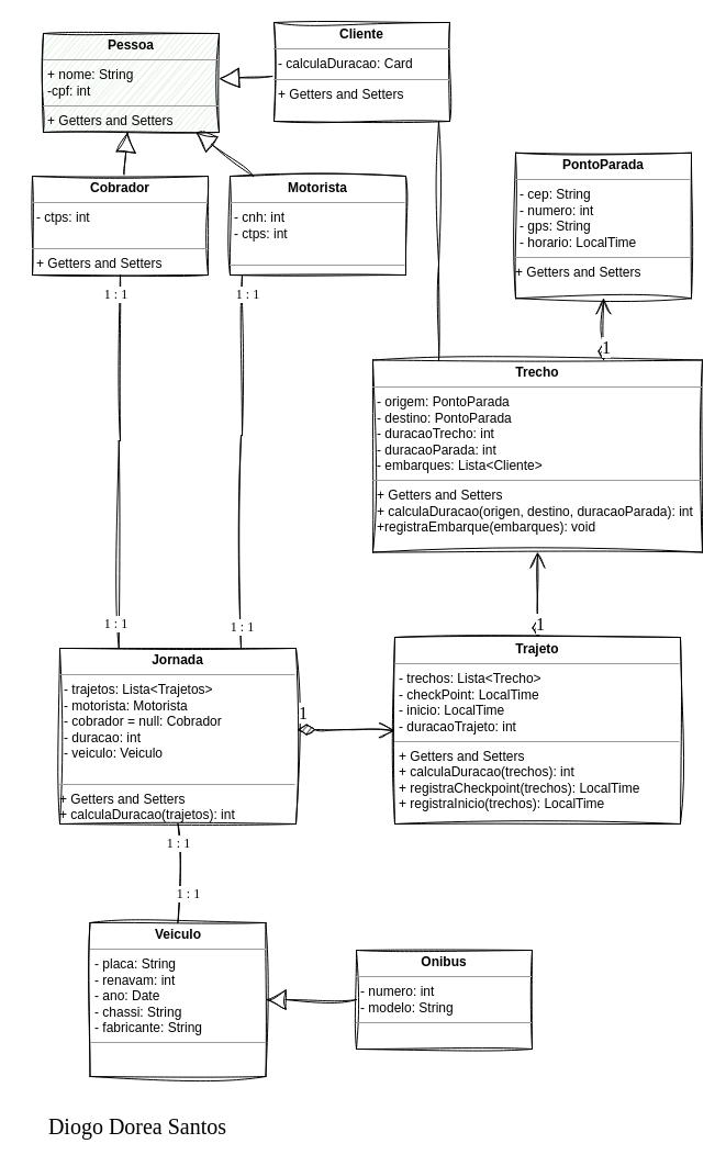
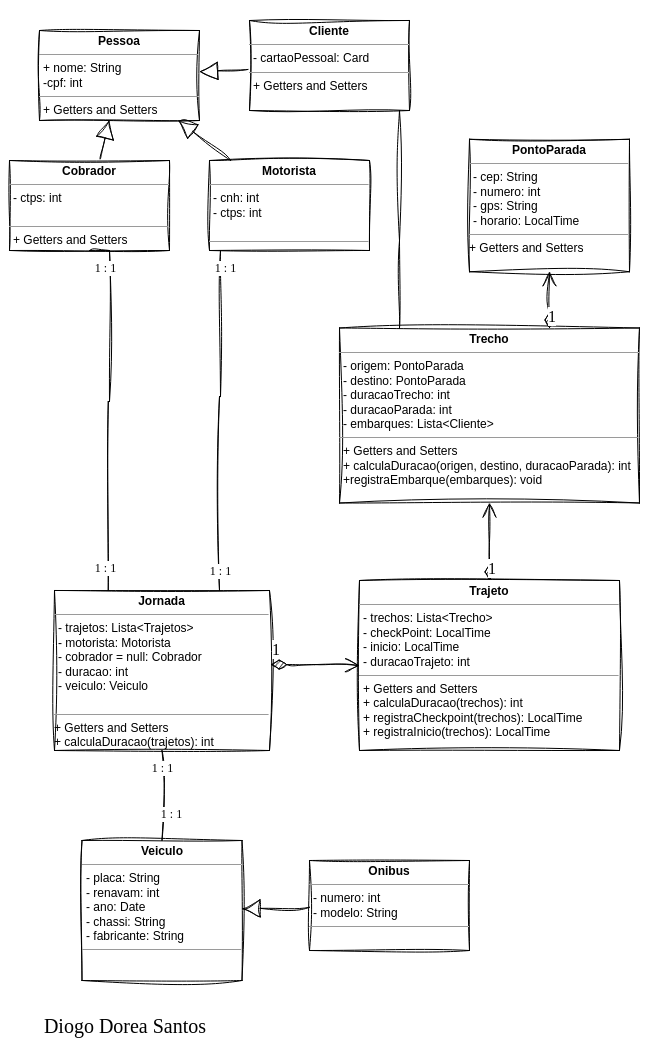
  <mxCell id="0" />
  <mxCell id="1" parent="0" />
  <mxCell id="2" value="" style="endArrow=block;endSize=16;endFill=0;html=1;rounded=0;sketch=1;hachureGap=4;jiggle=2;curveFitting=1;fontFamily=Architects Daughter;fontSource=https%3A%2F%2Ffonts.googleapis.com%2Fcss%3Ffamily%3DArchitects%2BDaughter;fontSize=16;" parent="1" source="7" target="5" edge="1"><mxGeometry width="160" relative="1" as="geometry"><mxPoint x="739" y="800" as="sourcePoint" /><mxPoint x="899" y="800" as="targetPoint" /></mxGeometry></mxCell>
  <mxCell id="3" value="" style="endArrow=block;endSize=16;endFill=0;html=1;rounded=0;sketch=1;hachureGap=4;jiggle=2;curveFitting=1;fontFamily=Architects Daughter;fontSource=https%3A%2F%2Ffonts.googleapis.com%2Fcss%3Ffamily%3DArchitects%2BDaughter;fontSize=16;" parent="1" source="8" target="5" edge="1"><mxGeometry width="160" relative="1" as="geometry"><mxPoint x="229" y="590" as="sourcePoint" /><mxPoint x="380" y="548" as="targetPoint" /></mxGeometry></mxCell>
  <mxCell id="4" value="" style="endArrow=block;endSize=16;endFill=0;html=1;rounded=0;sketch=1;hachureGap=4;jiggle=2;curveFitting=1;fontFamily=Architects Daughter;fontSource=https%3A%2F%2Ffonts.googleapis.com%2Fcss%3Ffamily%3DArchitects%2BDaughter;fontSize=16;" parent="1" source="6" target="5" edge="1"><mxGeometry width="160" relative="1" as="geometry"><mxPoint x="289" y="630" as="sourcePoint" /><mxPoint x="185" y="548" as="targetPoint" /></mxGeometry></mxCell>
- <mxCell id="5" value="&lt;p style=&quot;margin:0px;margin-top:4px;text-align:center;&quot;&gt;&lt;b&gt;Pessoa&lt;/b&gt;&lt;/p&gt;&lt;hr size=&quot;1&quot;&gt;&lt;p style=&quot;margin:0px;margin-left:4px;&quot;&gt;+ nome: String&lt;/p&gt;&lt;p style=&quot;margin:0px;margin-left:4px;&quot;&gt;-cpf: int&lt;/p&gt;&lt;hr size=&quot;1&quot;&gt;&lt;p style=&quot;margin:0px;margin-left:4px;&quot;&gt;+ Getters and Setters&lt;br&gt;&lt;/p&gt;" style="verticalAlign=top;align=left;overflow=fill;fontSize=12;fontFamily=Helvetica;html=1;whiteSpace=wrap;sketch=1;hachureGap=4;jiggle=2;curveFitting=1;fontSource=https%3A%2F%2Ffonts.googleapis.com%2Fcss%3Ffamily%3DArchitects%2BDaughter;fillColor=#d5e8d4;" vertex="1" parent="1"><mxGeometry x="39" y="30" width="160" height="90" as="geometry" /></mxCell>
- <mxCell id="6" value="&lt;p style=&quot;margin:0px;margin-top:4px;text-align:center;&quot;&gt;&lt;b&gt;Cliente&lt;/b&gt;&lt;/p&gt;&lt;hr size=&quot;1&quot;&gt;&lt;p style=&quot;margin:0px;margin-left:4px;&quot;&gt;- calculaDuracao: Card&lt;/p&gt;&lt;hr size=&quot;1&quot;&gt;&lt;p style=&quot;margin:0px;margin-left:4px;&quot;&gt;+ Getters and Setters&lt;/p&gt;" style="verticalAlign=top;align=left;overflow=fill;fontSize=12;fontFamily=Helvetica;html=1;whiteSpace=wrap;sketch=1;hachureGap=4;jiggle=2;curveFitting=1;fontSource=https%3A%2F%2Ffonts.googleapis.com%2Fcss%3Ffamily%3DArchitects%2BDaughter;" vertex="1" parent="1"><mxGeometry x="249" y="20" width="160" height="90" as="geometry" /></mxCell>
+ <mxCell id="5" value="&lt;p style=&quot;margin:0px;margin-top:4px;text-align:center;&quot;&gt;&lt;b&gt;Pessoa&lt;/b&gt;&lt;/p&gt;&lt;hr size=&quot;1&quot;&gt;&lt;p style=&quot;margin:0px;margin-left:4px;&quot;&gt;+ nome: String&lt;/p&gt;&lt;p style=&quot;margin:0px;margin-left:4px;&quot;&gt;-cpf: int&lt;/p&gt;&lt;hr size=&quot;1&quot;&gt;&lt;p style=&quot;margin:0px;margin-left:4px;&quot;&gt;+ Getters and Setters&lt;br&gt;&lt;/p&gt;" style="verticalAlign=top;align=left;overflow=fill;fontSize=12;fontFamily=Helvetica;html=1;whiteSpace=wrap;sketch=1;hachureGap=4;jiggle=2;curveFitting=1;fontSource=https%3A%2F%2Ffonts.googleapis.com%2Fcss%3Ffamily%3DArchitects%2BDaughter;" vertex="1" parent="1"><mxGeometry x="39" y="30" width="160" height="90" as="geometry" /></mxCell>
+ <mxCell id="6" value="&lt;p style=&quot;margin:0px;margin-top:4px;text-align:center;&quot;&gt;&lt;b&gt;Cliente&lt;/b&gt;&lt;/p&gt;&lt;hr size=&quot;1&quot;&gt;&lt;p style=&quot;margin:0px;margin-left:4px;&quot;&gt;- cartaoPessoal: Card&lt;/p&gt;&lt;hr size=&quot;1&quot;&gt;&lt;p style=&quot;margin:0px;margin-left:4px;&quot;&gt;+ Getters and Setters&lt;/p&gt;" style="verticalAlign=top;align=left;overflow=fill;fontSize=12;fontFamily=Helvetica;html=1;whiteSpace=wrap;sketch=1;hachureGap=4;jiggle=2;curveFitting=1;fontSource=https%3A%2F%2Ffonts.googleapis.com%2Fcss%3Ffamily%3DArchitects%2BDaughter;" vertex="1" parent="1"><mxGeometry x="249" y="20" width="160" height="90" as="geometry" /></mxCell>
  <mxCell id="7" value="&lt;p style=&quot;margin:0px;margin-top:4px;text-align:center;&quot;&gt;&lt;b&gt;Motorista&lt;/b&gt;&lt;/p&gt;&lt;hr size=&quot;1&quot;&gt;&lt;p style=&quot;margin:0px;margin-left:4px;&quot;&gt;- cnh: int&lt;/p&gt;&lt;p style=&quot;margin:0px;margin-left:4px;&quot;&gt;- ctps: int&lt;/p&gt;&lt;p style=&quot;margin:0px;margin-left:4px;&quot;&gt;&lt;br&gt;&lt;/p&gt;&lt;hr size=&quot;1&quot;&gt;&lt;p style=&quot;margin:0px;margin-left:4px;&quot;&gt;+ Getters and Setters&lt;br&gt;&lt;/p&gt;" style="verticalAlign=top;align=left;overflow=fill;fontSize=12;fontFamily=Helvetica;html=1;whiteSpace=wrap;sketch=1;hachureGap=4;jiggle=2;curveFitting=1;fontSource=https%3A%2F%2Ffonts.googleapis.com%2Fcss%3Ffamily%3DArchitects%2BDaughter;" vertex="1" parent="1"><mxGeometry x="209" y="160" width="160" height="90" as="geometry" /></mxCell>
- <mxCell id="8" value="&lt;p style=&quot;margin:0px;margin-top:4px;text-align:center;&quot;&gt;&lt;b&gt;Cobrador&lt;/b&gt;&lt;/p&gt;&lt;hr size=&quot;1&quot;&gt;&lt;p style=&quot;margin:0px;margin-left:4px;&quot;&gt;- ctps: int&lt;/p&gt;&lt;p style=&quot;margin:0px;margin-left:4px;&quot;&gt;&lt;br&gt;&lt;/p&gt;&lt;hr size=&quot;1&quot;&gt;&lt;p style=&quot;margin:0px;margin-left:4px;&quot;&gt;+ Getters and Setters&lt;br&gt;&lt;/p&gt;" style="verticalAlign=top;align=left;overflow=fill;fontSize=12;fontFamily=Helvetica;html=1;whiteSpace=wrap;sketch=1;hachureGap=4;jiggle=2;curveFitting=1;fontSource=https%3A%2F%2Ffonts.googleapis.com%2Fcss%3Ffamily%3DArchitects%2BDaughter;" vertex="1" parent="1"><mxGeometry x="29" y="160" width="160" height="90" as="geometry" /></mxCell>
+ <mxCell id="8" value="&lt;p style=&quot;margin:0px;margin-top:4px;text-align:center;&quot;&gt;&lt;b&gt;Cobrador&lt;/b&gt;&lt;/p&gt;&lt;hr size=&quot;1&quot;&gt;&lt;p style=&quot;margin:0px;margin-left:4px;&quot;&gt;- ctps: int&lt;/p&gt;&lt;p style=&quot;margin:0px;margin-left:4px;&quot;&gt;&lt;br&gt;&lt;/p&gt;&lt;hr size=&quot;1&quot;&gt;&lt;p style=&quot;margin:0px;margin-left:4px;&quot;&gt;+ Getters and Setters&lt;br&gt;&lt;/p&gt;" style="verticalAlign=top;align=left;overflow=fill;fontSize=12;fontFamily=Helvetica;html=1;whiteSpace=wrap;sketch=1;hachureGap=4;jiggle=2;curveFitting=1;fontSource=https%3A%2F%2Ffonts.googleapis.com%2Fcss%3Ffamily%3DArchitects%2BDaughter;" vertex="1" parent="1"><mxGeometry x="9" y="160" width="160" height="90" as="geometry" /></mxCell>
  <mxCell id="9" value="&lt;p style=&quot;margin:0px;margin-top:4px;text-align:center;&quot;&gt;&lt;b&gt;Veiculo&lt;/b&gt;&lt;/p&gt;&lt;hr size=&quot;1&quot;&gt;&lt;p style=&quot;margin:0px;margin-left:4px;&quot;&gt;- placa: String&lt;/p&gt;&lt;p style=&quot;margin:0px;margin-left:4px;&quot;&gt;- renavam: int&lt;/p&gt;&lt;p style=&quot;margin:0px;margin-left:4px;&quot;&gt;- ano: Date&lt;/p&gt;&lt;p style=&quot;margin:0px;margin-left:4px;&quot;&gt;- chassi: String&lt;/p&gt;&lt;p style=&quot;margin:0px;margin-left:4px;&quot;&gt;- fabricante: String&lt;/p&gt;&lt;hr size=&quot;1&quot;&gt;&lt;p style=&quot;margin:0px;margin-left:4px;&quot;&gt;&lt;br&gt;&lt;/p&gt;" style="verticalAlign=top;align=left;overflow=fill;fontSize=12;fontFamily=Helvetica;html=1;whiteSpace=wrap;sketch=1;hachureGap=4;jiggle=2;curveFitting=1;fontSource=https%3A%2F%2Ffonts.googleapis.com%2Fcss%3Ffamily%3DArchitects%2BDaughter;" vertex="1" parent="1"><mxGeometry x="81.5" y="840" width="160" height="140" as="geometry" /></mxCell>
- <mxCell id="10" value="&lt;p style=&quot;margin:0px;margin-top:4px;text-align:center;&quot;&gt;&lt;b&gt;Onibus&lt;/b&gt;&lt;/p&gt;&lt;hr size=&quot;1&quot;&gt;&lt;p style=&quot;margin:0px;margin-left:4px;&quot;&gt;- numero: int&lt;/p&gt;&lt;p style=&quot;margin:0px;margin-left:4px;&quot;&gt;- modelo: String&lt;/p&gt;&lt;hr size=&quot;1&quot;&gt;&lt;p style=&quot;margin:0px;margin-left:4px;&quot;&gt;&lt;br&gt;&lt;/p&gt;" style="verticalAlign=top;align=left;overflow=fill;fontSize=12;fontFamily=Helvetica;html=1;whiteSpace=wrap;sketch=1;hachureGap=4;jiggle=2;curveFitting=1;fontSource=https%3A%2F%2Ffonts.googleapis.com%2Fcss%3Ffamily%3DArchitects%2BDaughter;" vertex="1" parent="1"><mxGeometry x="324" y="865" width="160" height="90" as="geometry" /></mxCell>
+ <mxCell id="10" value="&lt;p style=&quot;margin:0px;margin-top:4px;text-align:center;&quot;&gt;&lt;b&gt;Onibus&lt;/b&gt;&lt;/p&gt;&lt;hr size=&quot;1&quot;&gt;&lt;p style=&quot;margin:0px;margin-left:4px;&quot;&gt;- numero: int&lt;/p&gt;&lt;p style=&quot;margin:0px;margin-left:4px;&quot;&gt;- modelo: String&lt;/p&gt;&lt;hr size=&quot;1&quot;&gt;&lt;p style=&quot;margin:0px;margin-left:4px;&quot;&gt;&lt;br&gt;&lt;/p&gt;" style="verticalAlign=top;align=left;overflow=fill;fontSize=12;fontFamily=Helvetica;html=1;whiteSpace=wrap;sketch=1;hachureGap=4;jiggle=2;curveFitting=1;fontSource=https%3A%2F%2Ffonts.googleapis.com%2Fcss%3Ffamily%3DArchitects%2BDaughter;" vertex="1" parent="1"><mxGeometry x="309" y="860" width="160" height="90" as="geometry" /></mxCell>
  <mxCell id="11" value="" style="endArrow=block;endSize=16;endFill=0;html=1;rounded=0;sketch=1;hachureGap=4;jiggle=2;curveFitting=1;fontFamily=Architects Daughter;fontSource=https%3A%2F%2Ffonts.googleapis.com%2Fcss%3Ffamily%3DArchitects%2BDaughter;fontSize=16;" edge="1" parent="1" source="10" target="9"><mxGeometry width="160" relative="1" as="geometry"><mxPoint x="240" y="440" as="sourcePoint" /><mxPoint x="188" y="400" as="targetPoint" /></mxGeometry></mxCell>
  <mxCell id="12" value="&lt;p style=&quot;margin:0px;margin-top:4px;text-align:center;&quot;&gt;&lt;b&gt;PontoParada&lt;/b&gt;&lt;/p&gt;&lt;hr size=&quot;1&quot;&gt;&lt;p style=&quot;margin:0px;margin-left:4px;&quot;&gt;- cep: String&lt;/p&gt;&lt;p style=&quot;margin:0px;margin-left:4px;&quot;&gt;- numero: int&lt;/p&gt;&lt;p style=&quot;margin:0px;margin-left:4px;&quot;&gt;- gps: String&lt;/p&gt;&lt;p style=&quot;margin:0px;margin-left:4px;&quot;&gt;- horario: LocalTime&lt;/p&gt;&lt;hr size=&quot;1&quot;&gt;+ Getters and Setters&lt;p style=&quot;margin:0px;margin-left:4px;&quot;&gt;&lt;br&gt;&lt;/p&gt;" style="verticalAlign=top;align=left;overflow=fill;fontSize=12;fontFamily=Helvetica;html=1;whiteSpace=wrap;sketch=1;hachureGap=4;jiggle=2;curveFitting=1;fontSource=https%3A%2F%2Ffonts.googleapis.com%2Fcss%3Ffamily%3DArchitects%2BDaughter;" vertex="1" parent="1"><mxGeometry x="469" y="138.75" width="160" height="132.5" as="geometry" /></mxCell>
  <mxCell id="13" value="&lt;p style=&quot;margin:0px;margin-top:4px;text-align:center;&quot;&gt;&lt;b&gt;Trecho&lt;/b&gt;&lt;/p&gt;&lt;hr size=&quot;1&quot;&gt;&lt;p style=&quot;margin:0px;margin-left:4px;&quot;&gt;- origem: PontoParada&lt;/p&gt;&lt;p style=&quot;margin:0px;margin-left:4px;&quot;&gt;- destino: PontoParada&lt;/p&gt;&lt;p style=&quot;margin:0px;margin-left:4px;&quot;&gt;- duracaoTrecho: int&lt;/p&gt;&lt;p style=&quot;margin:0px;margin-left:4px;&quot;&gt;- duracaoParada: int&lt;/p&gt;&lt;p style=&quot;margin:0px;margin-left:4px;&quot;&gt;- embarques: Lista&amp;lt;Cliente&amp;gt;&lt;/p&gt;&lt;hr size=&quot;1&quot;&gt;&lt;p style=&quot;margin:0px;margin-left:4px;&quot;&gt;+ Getters and Setters&lt;br&gt;&lt;/p&gt;&lt;p style=&quot;margin:0px;margin-left:4px;&quot;&gt;+ calculaDuracao(origen, destino, duracaoParada): int&lt;/p&gt;&lt;p style=&quot;margin:0px;margin-left:4px;&quot;&gt;+registraEmbarque(embarques): void&lt;/p&gt;" style="verticalAlign=top;align=left;overflow=fill;fontSize=12;fontFamily=Helvetica;html=1;whiteSpace=wrap;sketch=1;hachureGap=4;jiggle=2;curveFitting=1;fontSource=https%3A%2F%2Ffonts.googleapis.com%2Fcss%3Ffamily%3DArchitects%2BDaughter;" vertex="1" parent="1"><mxGeometry x="339" y="327.5" width="300" height="175" as="geometry" /></mxCell>
  <mxCell id="14" value="&lt;p style=&quot;margin:0px;margin-top:4px;text-align:center;&quot;&gt;&lt;b&gt;Trajeto&lt;/b&gt;&lt;/p&gt;&lt;hr size=&quot;1&quot;&gt;&lt;p style=&quot;margin:0px;margin-left:4px;&quot;&gt;- trechos: Lista&amp;lt;Trecho&amp;gt;&lt;/p&gt;&lt;p style=&quot;margin:0px;margin-left:4px;&quot;&gt;- checkPoint: LocalTime&lt;/p&gt;&lt;p style=&quot;margin:0px;margin-left:4px;&quot;&gt;- inicio: LocalTime&lt;/p&gt;&lt;p style=&quot;margin:0px;margin-left:4px;&quot;&gt;- duracaoTrajeto: int&lt;/p&gt;&lt;hr size=&quot;1&quot;&gt;&lt;p style=&quot;margin:0px;margin-left:4px;&quot;&gt;+ Getters and Setters&lt;br&gt;&lt;/p&gt;&lt;p style=&quot;margin:0px;margin-left:4px;&quot;&gt;+ calculaDuracao(trechos): int&lt;br&gt;&lt;/p&gt;&lt;p style=&quot;margin:0px;margin-left:4px;&quot;&gt;+ registraCheckpoint(trechos): LocalTime&lt;/p&gt;&lt;p style=&quot;margin:0px;margin-left:4px;&quot;&gt;+ registraInicio(trechos): LocalTime&lt;/p&gt;" style="verticalAlign=top;align=left;overflow=fill;fontSize=12;fontFamily=Helvetica;html=1;whiteSpace=wrap;sketch=1;hachureGap=4;jiggle=2;curveFitting=1;fontSource=https%3A%2F%2Ffonts.googleapis.com%2Fcss%3Ffamily%3DArchitects%2BDaughter;" vertex="1" parent="1"><mxGeometry x="359" y="580" width="260" height="170" as="geometry" /></mxCell>
  <mxCell id="15" value="" style="endArrow=none;html=1;edgeStyle=orthogonalEdgeStyle;rounded=0;sketch=1;hachureGap=4;jiggle=2;curveFitting=1;fontFamily=Architects Daughter;fontSource=https%3A%2F%2Ffonts.googleapis.com%2Fcss%3Ffamily%3DArchitects%2BDaughter;fontSize=16;" edge="1" parent="1" source="6" target="13"><mxGeometry relative="1" as="geometry"><mxPoint x="399" y="150" as="sourcePoint" /><mxPoint x="789" y="220" as="targetPoint" /><Array as="points"><mxPoint x="399" y="240" /><mxPoint x="399" y="240" /></Array></mxGeometry></mxCell>
  <mxCell id="16" value="Diogo Dorea Santos" style="text;html=1;strokeColor=none;fillColor=none;align=center;verticalAlign=middle;whiteSpace=wrap;rounded=0;fontSize=20;fontFamily=Architects Daughter;" vertex="1" parent="1"><mxGeometry x="20" y="1010" width="210" height="30" as="geometry" /></mxCell>
  <mxCell id="17" value="&lt;p style=&quot;margin:0px;margin-top:4px;text-align:center;&quot;&gt;&lt;b&gt;Jornada&lt;/b&gt;&lt;/p&gt;&lt;hr size=&quot;1&quot;&gt;&lt;p style=&quot;margin:0px;margin-left:4px;&quot;&gt;- trajetos: Lista&amp;lt;Trajetos&amp;gt;&lt;/p&gt;&lt;p style=&quot;margin:0px;margin-left:4px;&quot;&gt;- motorista: Motorista&lt;/p&gt;&lt;p style=&quot;margin:0px;margin-left:4px;&quot;&gt;- cobrador = null: Cobrador&lt;/p&gt;&lt;p style=&quot;margin:0px;margin-left:4px;&quot;&gt;- duracao: int&lt;/p&gt;&lt;p style=&quot;margin:0px;margin-left:4px;&quot;&gt;- veiculo: Veiculo&lt;/p&gt;&lt;p style=&quot;margin:0px;margin-left:4px;&quot;&gt;&lt;br&gt;&lt;/p&gt;&lt;hr size=&quot;1&quot;&gt;+ Getters and Setters&lt;br&gt;+ calculaDuracao(trajetos): int&lt;br&gt;&lt;p style=&quot;margin:0px;margin-left:4px;&quot;&gt;&lt;br&gt;&lt;/p&gt;" style="verticalAlign=top;align=left;overflow=fill;fontSize=12;fontFamily=Helvetica;html=1;whiteSpace=wrap;sketch=1;hachureGap=4;jiggle=2;curveFitting=1;fontSource=https%3A%2F%2Ffonts.googleapis.com%2Fcss%3Ffamily%3DArchitects%2BDaughter;" vertex="1" parent="1"><mxGeometry x="54" y="590" width="215" height="160" as="geometry" /></mxCell>
  <mxCell id="18" value="" style="endArrow=none;html=1;edgeStyle=orthogonalEdgeStyle;rounded=0;sketch=1;hachureGap=4;jiggle=2;curveFitting=1;fontFamily=Architects Daughter;fontSource=https%3A%2F%2Ffonts.googleapis.com%2Fcss%3Ffamily%3DArchitects%2BDaughter;fontSize=16;exitX=0.5;exitY=1;exitDx=0;exitDy=0;entryX=0.25;entryY=0;entryDx=0;entryDy=0;" edge="1" parent="1" source="8" target="17"><mxGeometry relative="1" as="geometry"><mxPoint x="108.5" y="271.25" as="sourcePoint" /><mxPoint x="108.5" y="489.25" as="targetPoint" /><Array as="points"><mxPoint x="109" y="401" /><mxPoint x="108" y="401" /></Array></mxGeometry></mxCell>
  <mxCell id="19" value="" style="endArrow=none;html=1;edgeStyle=orthogonalEdgeStyle;rounded=0;sketch=1;hachureGap=4;jiggle=2;curveFitting=1;fontFamily=Architects Daughter;fontSource=https%3A%2F%2Ffonts.googleapis.com%2Fcss%3Ffamily%3DArchitects%2BDaughter;fontSize=16;" edge="1" parent="1" source="7" target="17"><mxGeometry relative="1" as="geometry"><mxPoint x="220" y="245" as="sourcePoint" /><mxPoint x="219" y="585" as="targetPoint" /><Array as="points"><mxPoint x="220" y="396" /><mxPoint x="219" y="396" /></Array></mxGeometry></mxCell>
  <mxCell id="20" value="1 : 1" style="edgeLabel;html=1;align=center;verticalAlign=middle;resizable=0;points=[];fontSize=12;fontFamily=Ubuntu;" vertex="1" connectable="0" parent="19"><mxGeometry x="0.912" relative="1" as="geometry"><mxPoint y="-5" as="offset" /></mxGeometry></mxCell>
  <mxCell id="21" value="1" style="endArrow=open;html=1;endSize=12;startArrow=diamondThin;startSize=14;startFill=1;edgeStyle=orthogonalEdgeStyle;align=left;verticalAlign=bottom;rounded=0;sketch=1;hachureGap=4;jiggle=2;curveFitting=1;fontFamily=Architects Daughter;fontSource=https%3A%2F%2Ffonts.googleapis.com%2Fcss%3Ffamily%3DArchitects%2BDaughter;fontSize=16;exitX=1.005;exitY=0.463;exitDx=0;exitDy=0;exitPerimeter=0;entryX=0;entryY=0.5;entryDx=0;entryDy=0;" edge="1" parent="1" source="17" target="14"><mxGeometry x="-1" y="3" relative="1" as="geometry"><mxPoint x="629" y="450" as="sourcePoint" /><mxPoint x="789" y="450" as="targetPoint" /></mxGeometry></mxCell>
  <mxCell id="22" value="1" style="endArrow=open;html=1;endSize=12;startArrow=diamondThin;startSize=14;startFill=1;edgeStyle=orthogonalEdgeStyle;align=left;verticalAlign=bottom;rounded=0;sketch=1;hachureGap=4;jiggle=2;curveFitting=1;fontFamily=Architects Daughter;fontSource=https%3A%2F%2Ffonts.googleapis.com%2Fcss%3Ffamily%3DArchitects%2BDaughter;fontSize=16;exitX=0.5;exitY=0;exitDx=0;exitDy=0;entryX=0.5;entryY=1;entryDx=0;entryDy=0;" edge="1" parent="1" source="14" target="13"><mxGeometry x="-1" y="3" relative="1" as="geometry"><mxPoint x="629" y="450" as="sourcePoint" /><mxPoint x="789" y="450" as="targetPoint" /></mxGeometry></mxCell>
  <mxCell id="23" value="1" style="endArrow=open;html=1;endSize=12;startArrow=diamondThin;startSize=14;startFill=1;edgeStyle=orthogonalEdgeStyle;align=left;verticalAlign=bottom;rounded=0;sketch=1;hachureGap=4;jiggle=2;curveFitting=1;fontFamily=Architects Daughter;fontSource=https%3A%2F%2Ffonts.googleapis.com%2Fcss%3Ffamily%3DArchitects%2BDaughter;fontSize=16;exitX=0.7;exitY=0.003;exitDx=0;exitDy=0;exitPerimeter=0;" edge="1" parent="1" source="13" target="12"><mxGeometry x="-1" y="3" relative="1" as="geometry"><mxPoint x="629" y="340" as="sourcePoint" /><mxPoint x="789" y="340" as="targetPoint" /></mxGeometry></mxCell>
  <mxCell id="24" value="" style="endArrow=none;html=1;edgeStyle=orthogonalEdgeStyle;rounded=0;sketch=1;hachureGap=4;jiggle=2;curveFitting=1;fontFamily=Architects Daughter;fontSource=https%3A%2F%2Ffonts.googleapis.com%2Fcss%3Ffamily%3DArchitects%2BDaughter;fontSize=16;" edge="1" parent="1" source="17" target="9"><mxGeometry relative="1" as="geometry"><mxPoint x="119.5" y="780" as="sourcePoint" /><mxPoint x="118.5" y="1120" as="targetPoint" /><Array as="points" /></mxGeometry></mxCell>
  <mxCell id="25" value="1 : 1" style="edgeLabel;html=1;align=center;verticalAlign=middle;resizable=0;points=[];fontSize=12;fontFamily=Ubuntu;" vertex="1" connectable="0" parent="1"><mxGeometry x="239.004" y="580.001" as="geometry"><mxPoint x="-15" y="-313" as="offset" /></mxGeometry></mxCell>
  <mxCell id="26" value="1 : 1" style="edgeLabel;html=1;align=center;verticalAlign=middle;resizable=0;points=[];fontSize=12;fontFamily=Ubuntu;" vertex="1" connectable="0" parent="1"><mxGeometry x="119.004" y="580.001" as="geometry"><mxPoint x="-15" y="-313" as="offset" /></mxGeometry></mxCell>
  <mxCell id="27" value="1 : 1" style="edgeLabel;html=1;align=center;verticalAlign=middle;resizable=0;points=[];fontSize=12;fontFamily=Ubuntu;" vertex="1" connectable="0" parent="1"><mxGeometry x="119.004" y="880.001" as="geometry"><mxPoint x="-15" y="-313" as="offset" /></mxGeometry></mxCell>
  <mxCell id="28" value="1 : 1" style="edgeLabel;html=1;align=center;verticalAlign=middle;resizable=0;points=[];fontSize=12;fontFamily=Ubuntu;" vertex="1" connectable="0" parent="1"><mxGeometry x="239" y="584.996" as="geometry"><mxPoint x="-69" y="229" as="offset" /></mxGeometry></mxCell>
  <mxCell id="29" value="1 : 1" style="edgeLabel;html=1;align=center;verticalAlign=middle;resizable=0;points=[];fontSize=12;fontFamily=Ubuntu;" vertex="1" connectable="0" parent="1"><mxGeometry x="230" y="599.996" as="geometry"><mxPoint x="-69" y="168" as="offset" /></mxGeometry></mxCell>
